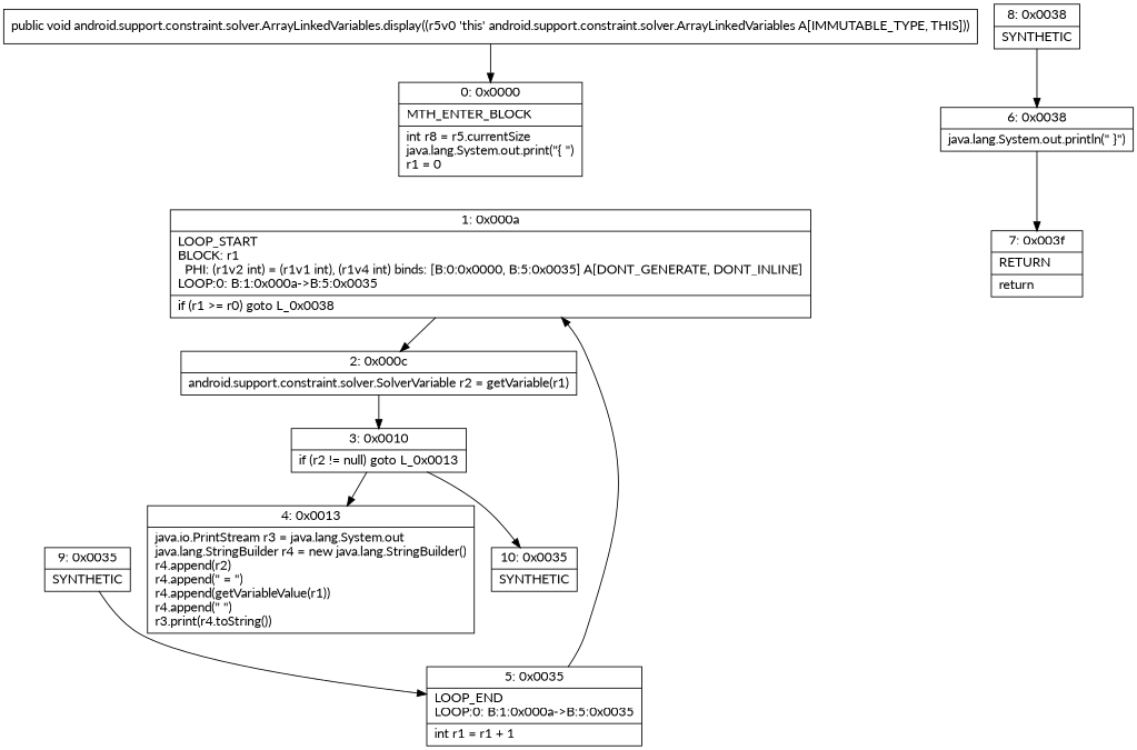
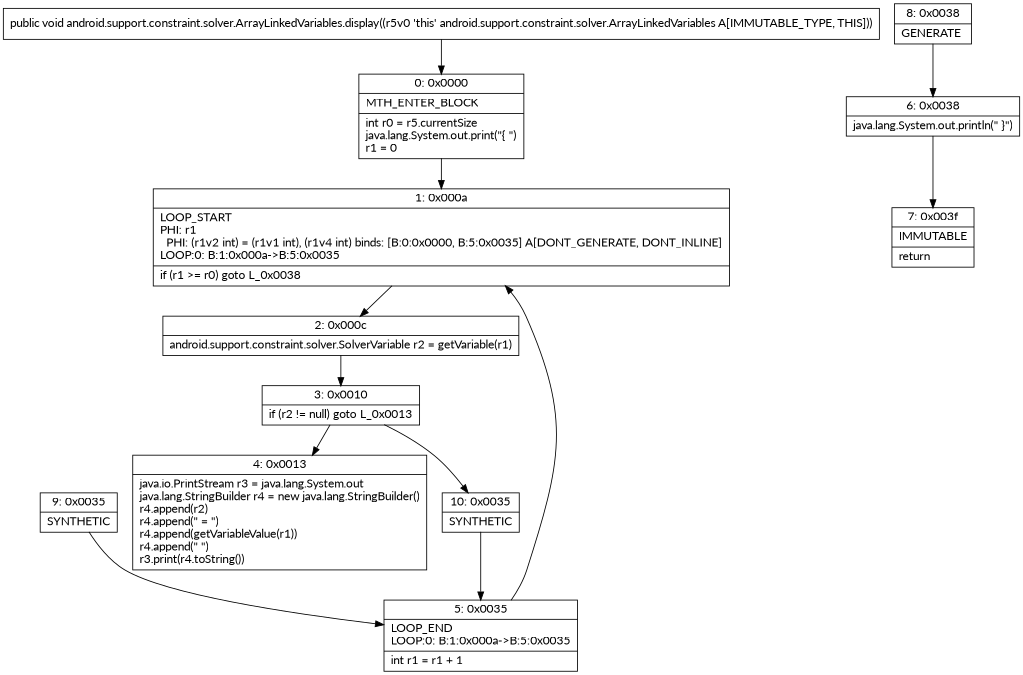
  digraph {
    fontname=Lato
    node [fontname=Lato shape=record]
    edge [fontname=Lato]
-   n1 [label="{0\:\ 0x0000|MTH_ENTER_BLOCK\l|int r8 = r5.currentSize\ljava.lang.System.out.print(\"\{ \")\lr1 = 0\l}"]
-   n2 [label="{1\:\ 0x000a|LOOP_START\lBLOCK: r1 \l  PHI: (r1v2 int) = (r1v1 int), (r1v4 int) binds: [B:0:0x0000, B:5:0x0035] A[DONT_GENERATE, DONT_INLINE]\lLOOP:0: B:1:0x000a\-\>B:5:0x0035\l|if (r1 \>= r0) goto L_0x0038\l}"]
+   n1 [label="{0\:\ 0x0000|MTH_ENTER_BLOCK\l|int r0 = r5.currentSize\ljava.lang.System.out.print(\"\{ \")\lr1 = 0\l}"]
+   n2 [label="{1\:\ 0x000a|LOOP_START\lPHI: r1 \l  PHI: (r1v2 int) = (r1v1 int), (r1v4 int) binds: [B:0:0x0000, B:5:0x0035] A[DONT_GENERATE, DONT_INLINE]\lLOOP:0: B:1:0x000a\-\>B:5:0x0035\l|if (r1 \>= r0) goto L_0x0038\l}"]
    n3 [label="{2\:\ 0x000c|android.support.constraint.solver.SolverVariable r2 = getVariable(r1)\l}"]
    n4 [label="{3\:\ 0x0010|if (r2 != null) goto L_0x0013\l}"]
-   n5 [label="{8\:\ 0x0038|SYNTHETIC\l}"]
+   n5 [label="{8\:\ 0x0038|GENERATE\l}"]
    n6 [label="{6\:\ 0x0038|java.lang.System.out.println(\" \}\")\l}"]
    n7 [label="{4\:\ 0x0013|java.io.PrintStream r3 = java.lang.System.out\ljava.lang.StringBuilder r4 = new java.lang.StringBuilder()\lr4.append(r2)\lr4.append(\" = \")\lr4.append(getVariableValue(r1))\lr4.append(\" \")\lr3.print(r4.toString())\l}"]
    n8 [label="{10\:\ 0x0035|SYNTHETIC\l}"]
    n9 [label="{5\:\ 0x0035|LOOP_END\lLOOP:0: B:1:0x000a\-\>B:5:0x0035\l|int r1 = r1 + 1\l}"]
    n10 [label="{9\:\ 0x0035|SYNTHETIC\l}"]
-   n11 [label="{7\:\ 0x003f|RETURN\l|return\l}"]
+   n11 [label="{7\:\ 0x003f|IMMUTABLE\l|return\l}"]
    n12 [label="{public void android.support.constraint.solver.ArrayLinkedVariables.display((r5v0 'this' android.support.constraint.solver.ArrayLinkedVariables A[IMMUTABLE_TYPE, THIS])) }"]
+   n1 -> n2
    n2 -> n3 [style=solid]
    n3 -> n4
    n4 -> n7
    n4 -> n8 [style=solid]
    n5 -> n6
    n6 -> n11
+   n8 -> n9
    n9 -> n2
    n10 -> n9
    n12 -> n1
  }
